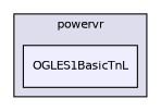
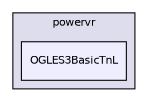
  digraph {
    compound=true
-   n1 [fillcolor="#eeeeff" fontname=Helvetica fontsize=10 label=OGLES1BasicTnL pencolor=black shape=box style=filled]
+   n1 [fillcolor="#eeeeff" fontname=Helvetica fontsize=10 label=OGLES3BasicTnL pencolor=black shape=box style=filled]
    subgraph cluster_1 {
      bgcolor="#ddddee"
      fontname=Helvetica
      fontsize=10
      label=powervr
      pencolor=black
      n1
    }
  }
